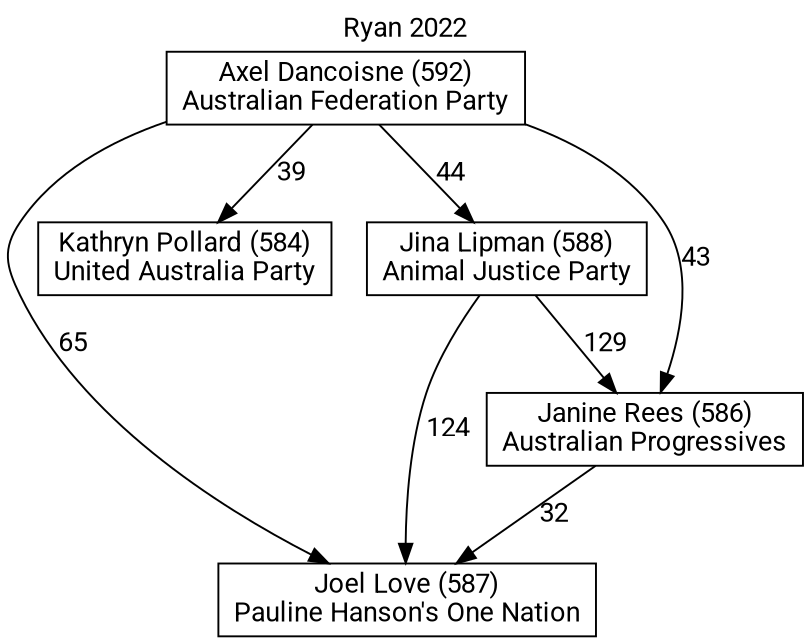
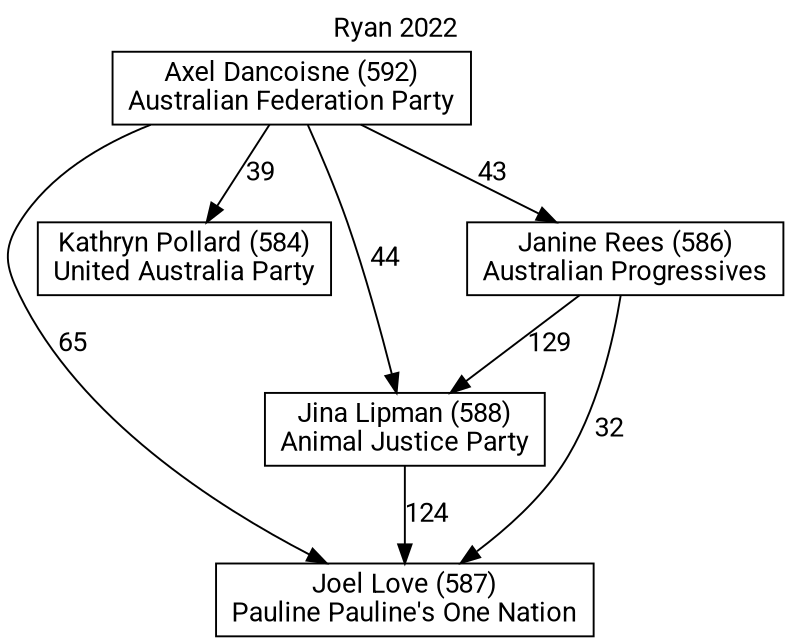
  digraph {
    fontname=Roboto
    label="Ryan 2022"
    labelloc=t
    mclimit=10
    node [fontname=Roboto shape=box]
    edge [fontname=Roboto]
-   n1 [label="Joel Love (587)\nPauline Hanson's One Nation"]
+   n1 [label="Joel Love (587)\nPauline Pauline's One Nation"]
    n2 [label="Kathryn Pollard (584)\nUnited Australia Party"]
    n3 [label="Jina Lipman (588)\nAnimal Justice Party"]
    n4 [label="Janine Rees (586)\nAustralian Progressives"]
    n5 [label="Axel Dancoisne (592)\nAustralian Federation Party"]
    n3 -> n1 [label=124]
    n4 -> n1 [label=32]
-   n3 -> n4 [label=129]
+   n4 -> n3 [label=129]
    n5 -> n1 [label=65]
    n5 -> n2 [label=39]
    n5 -> n3 [label=44]
    n5 -> n4 [label=43]
  }
